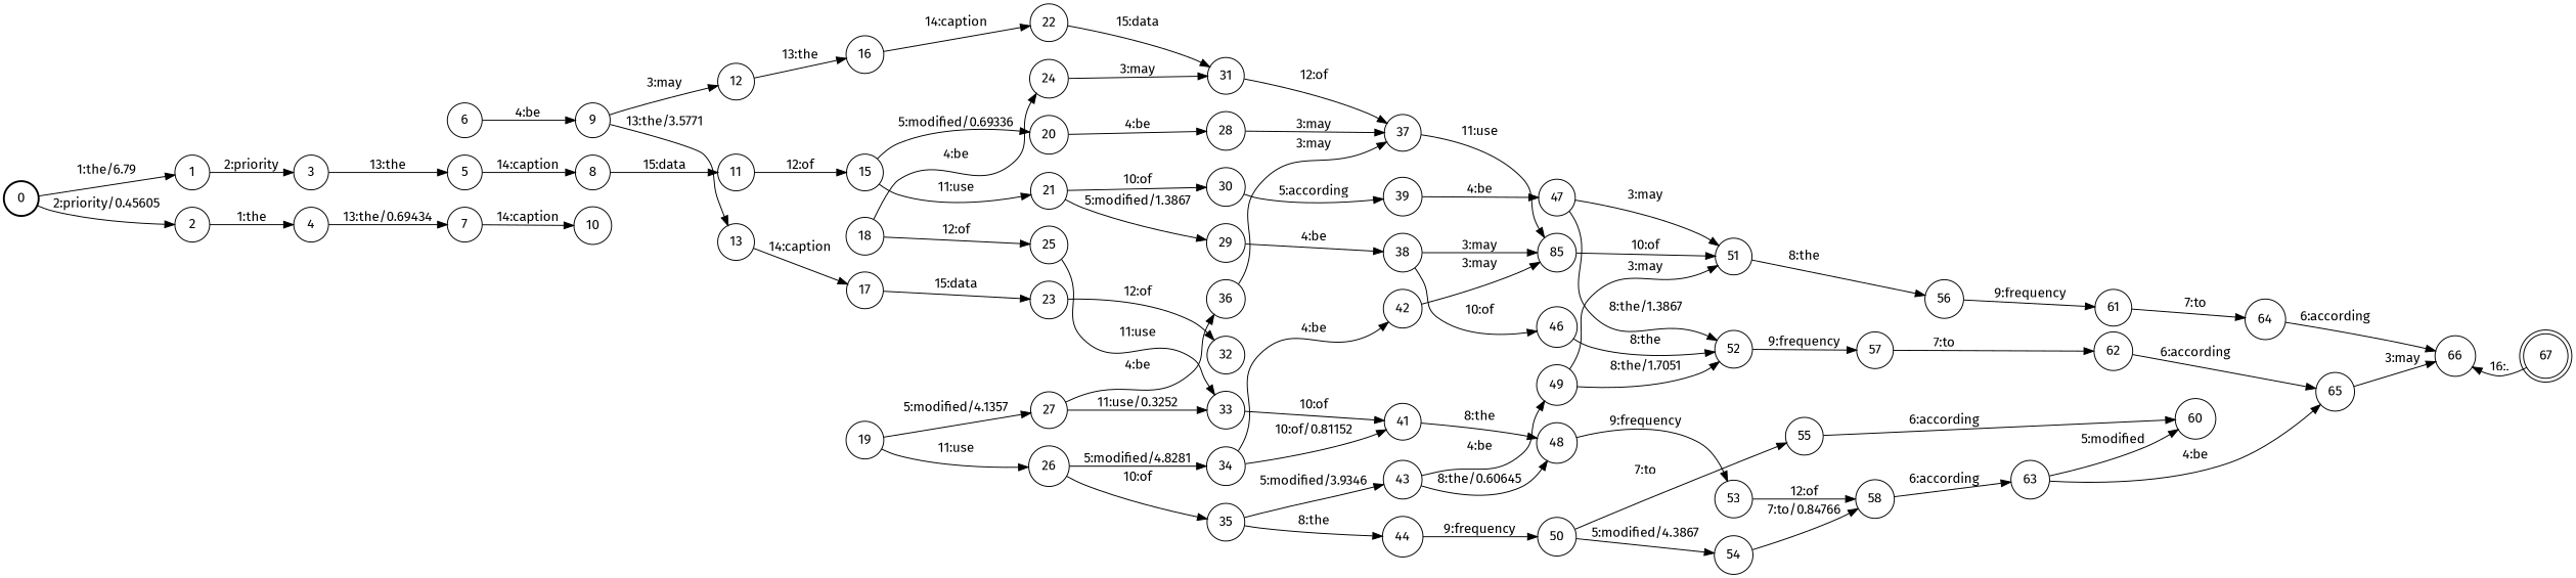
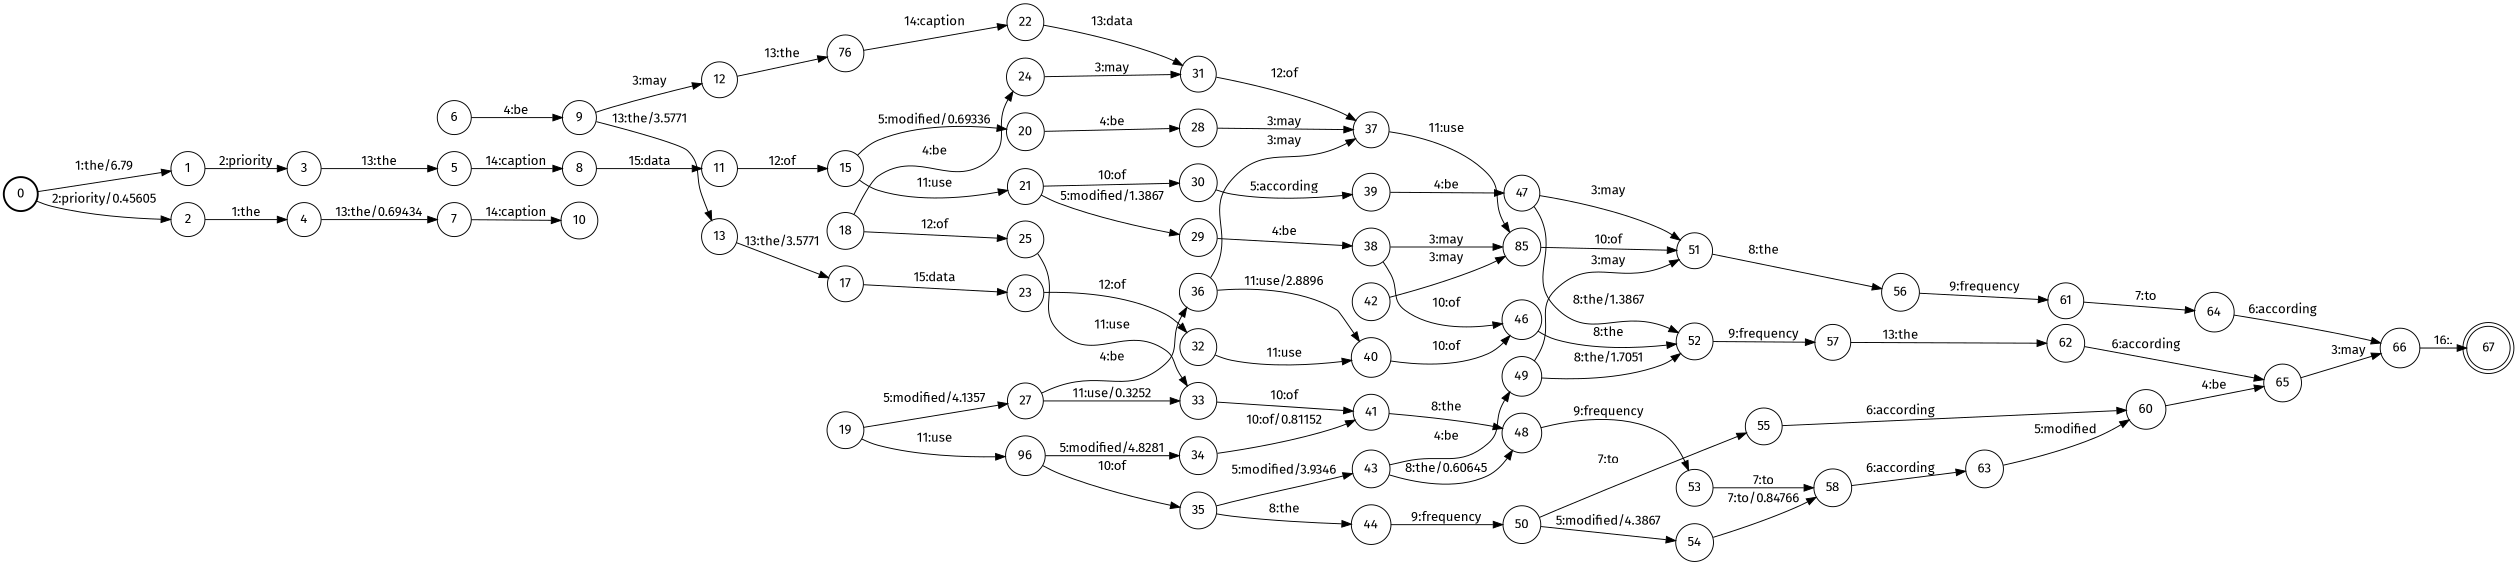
  digraph {
    fontname="Fira Sans"
    nodesep=0.25
    rankdir=LR
    ranksep=0.4
    node [fontname="Fira Sans" fontsize=14 shape=circle style=solid]
    edge [fontname="Fira Sans" fontsize=14]
    n1 [label=0 style=bold]
    n2 [label=1]
    n3 [label=2]
    n4 [label=3]
    n5 [label=4]
    n6 [label=5]
    n7 [label=7]
    n8 [label=8]
    n9 [label=10]
    n10 [label=6]
    n11 [label=9]
    n12 [label=11]
    n13 [label=13]
    n14 [label=12]
    n15 [label=15]
    n16 [label=17]
-   n17 [label=16]
+   n17 [label=76]
    n18 [label=20]
    n19 [label=21]
    n20 [label=23]
    n21 [label=22]
    n22 [label=18]
    n23 [label=24]
    n24 [label=25]
    n25 [label=19]
    n26 [label=27]
-   n27 [label=26]
+   n27 [label=96]
    n28 [label=28]
    n29 [label=29]
    n30 [label=30]
    n31 [label=31]
    n32 [label=32]
    n33 [label=33]
    n34 [label=36]
    n35 [label=34]
    n36 [label=35]
    n37 [label=37]
    n38 [label=38]
    n39 [label=39]
+   n40 [label=40]
    n41 [label=41]
    n42 [label=42]
    n43 [label=44]
    n44 [label=43]
    n45 [label=85]
    n46 [label=46]
    n47 [label=47]
    n48 [label=48]
    n49 [label=50]
    n50 [label=49]
    n51 [label=51]
    n52 [label=52]
    n53 [label=53]
    n54 [label=54]
    n55 [label=55]
    n56 [label=56]
    n57 [label=57]
    n58 [label=58]
    n59 [label=60]
    n60 [label=61]
    n61 [label=62]
    n62 [label=63]
    n63 [label=64]
    n64 [label=65]
    n65 [label=66]
    n66 [label=67 shape=doublecircle]
    n1 -> n2 [label="1:the/6.79"]
    n1 -> n3 [label="2:priority/0.45605"]
    n2 -> n4 [label="2:priority"]
    n3 -> n5 [label="1:the"]
    n4 -> n6 [label="13:the"]
    n5 -> n7 [label="13:the/0.69434"]
    n6 -> n8 [label="14:caption"]
    n7 -> n9 [label="14:caption"]
    n8 -> n12 [label="15:data"]
    n10 -> n11 [label="4:be"]
    n11 -> n13 [label="13:the/3.5771"]
    n11 -> n14 [label="3:may"]
    n12 -> n15 [label="12:of"]
-   n13 -> n16 [label="14:caption"]
+   n13 -> n16 [label="13:the/3.5771"]
    n14 -> n17 [label="13:the"]
    n15 -> n18 [label="5:modified/0.69336"]
    n15 -> n19 [label="11:use"]
    n16 -> n20 [label="15:data"]
    n17 -> n21 [label="14:caption"]
    n18 -> n28 [label="4:be"]
    n19 -> n29 [label="5:modified/1.3867"]
    n19 -> n30 [label="10:of"]
    n20 -> n32 [label="12:of"]
-   n21 -> n31 [label="15:data"]
+   n21 -> n31 [label="13:data"]
    n22 -> n23 [label="4:be"]
    n22 -> n24 [label="12:of"]
    n23 -> n31 [label="3:may"]
    n24 -> n33 [label="11:use"]
    n25 -> n26 [label="5:modified/4.1357"]
    n25 -> n27 [label="11:use"]
    n26 -> n33 [label="11:use/0.3252"]
    n26 -> n34 [label="4:be"]
    n27 -> n35 [label="5:modified/4.8281"]
    n27 -> n36 [label="10:of"]
    n28 -> n37 [label="3:may"]
    n29 -> n38 [label="4:be"]
    n30 -> n39 [label="5:according"]
    n31 -> n37 [label="12:of"]
+   n32 -> n40 [label="11:use"]
    n33 -> n41 [label="10:of"]
    n34 -> n37 [label="3:may"]
+   n34 -> n40 [label="11:use/2.8896"]
    n35 -> n41 [label="10:of/0.81152"]
-   n35 -> n42 [label="4:be"]
    n36 -> n43 [label="8:the"]
    n36 -> n44 [label="5:modified/3.9346"]
    n37 -> n45 [label="11:use"]
    n38 -> n45 [label="3:may"]
    n38 -> n46 [label="10:of"]
    n39 -> n47 [label="4:be"]
+   n40 -> n46 [label="10:of"]
    n41 -> n48 [label="8:the"]
    n42 -> n45 [label="3:may"]
    n43 -> n49 [label="9:frequency"]
    n44 -> n48 [label="8:the/0.60645"]
    n44 -> n50 [label="4:be"]
    n45 -> n51 [label="10:of"]
    n46 -> n52 [label="8:the"]
    n47 -> n51 [label="3:may"]
    n47 -> n52 [label="8:the/1.3867"]
    n48 -> n53 [label="9:frequency"]
    n49 -> n54 [label="5:modified/4.3867"]
    n49 -> n55 [label="7:to"]
    n50 -> n51 [label="3:may"]
    n50 -> n52 [label="8:the/1.7051"]
    n51 -> n56 [label="8:the"]
    n52 -> n57 [label="9:frequency"]
-   n53 -> n58 [label="12:of"]
+   n53 -> n58 [label="7:to"]
    n54 -> n58 [label="7:to/0.84766"]
    n55 -> n59 [label="6:according"]
    n56 -> n60 [label="9:frequency"]
-   n57 -> n61 [label="7:to"]
+   n57 -> n61 [label="13:the"]
    n58 -> n62 [label="6:according"]
    n60 -> n63 [label="7:to"]
    n61 -> n64 [label="6:according"]
    n62 -> n59 [label="5:modified"]
-   n62 -> n64 [label="4:be"]
+   n59 -> n64 [label="4:be"]
    n63 -> n65 [label="6:according"]
    n64 -> n65 [label="3:may"]
-   n66 -> n65 [label="16:."]
+   n65 -> n66 [label="16:."]
  }
